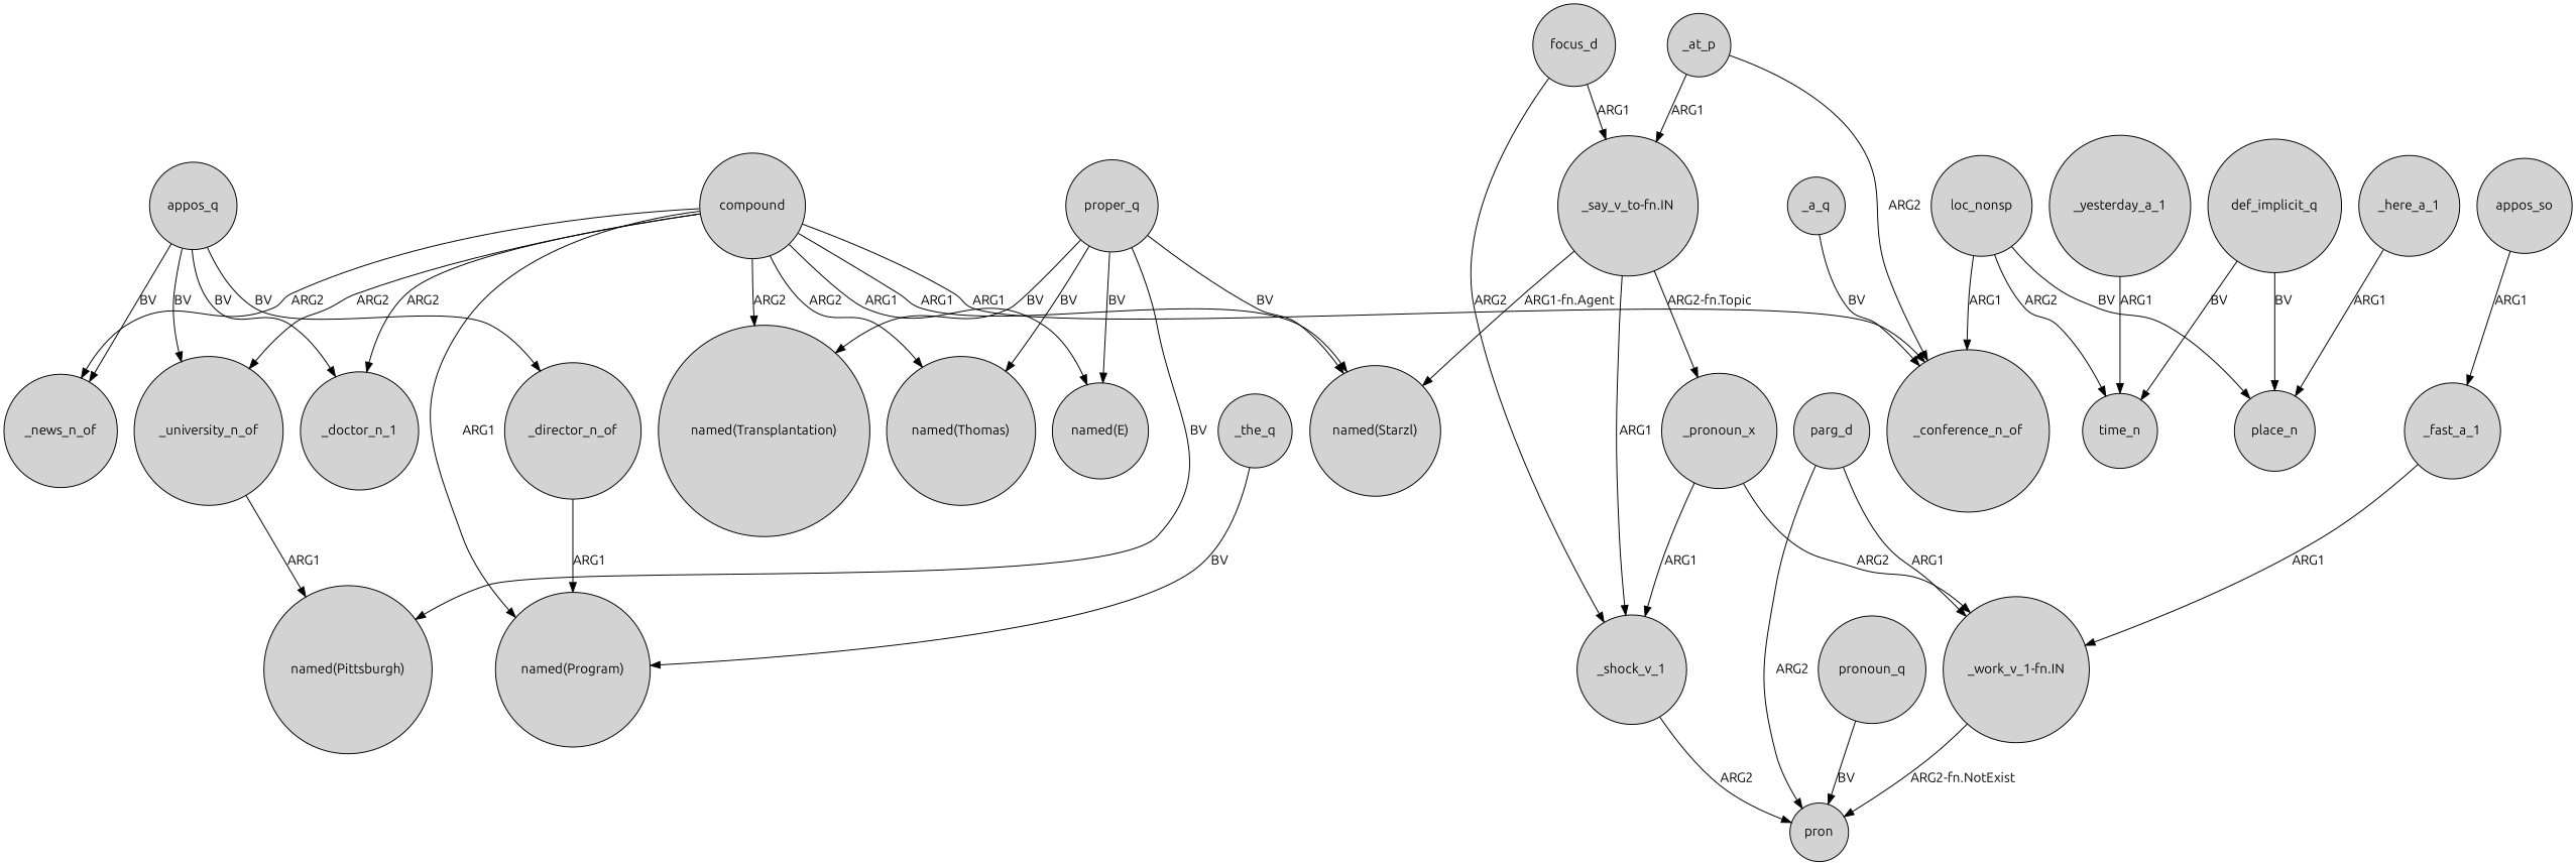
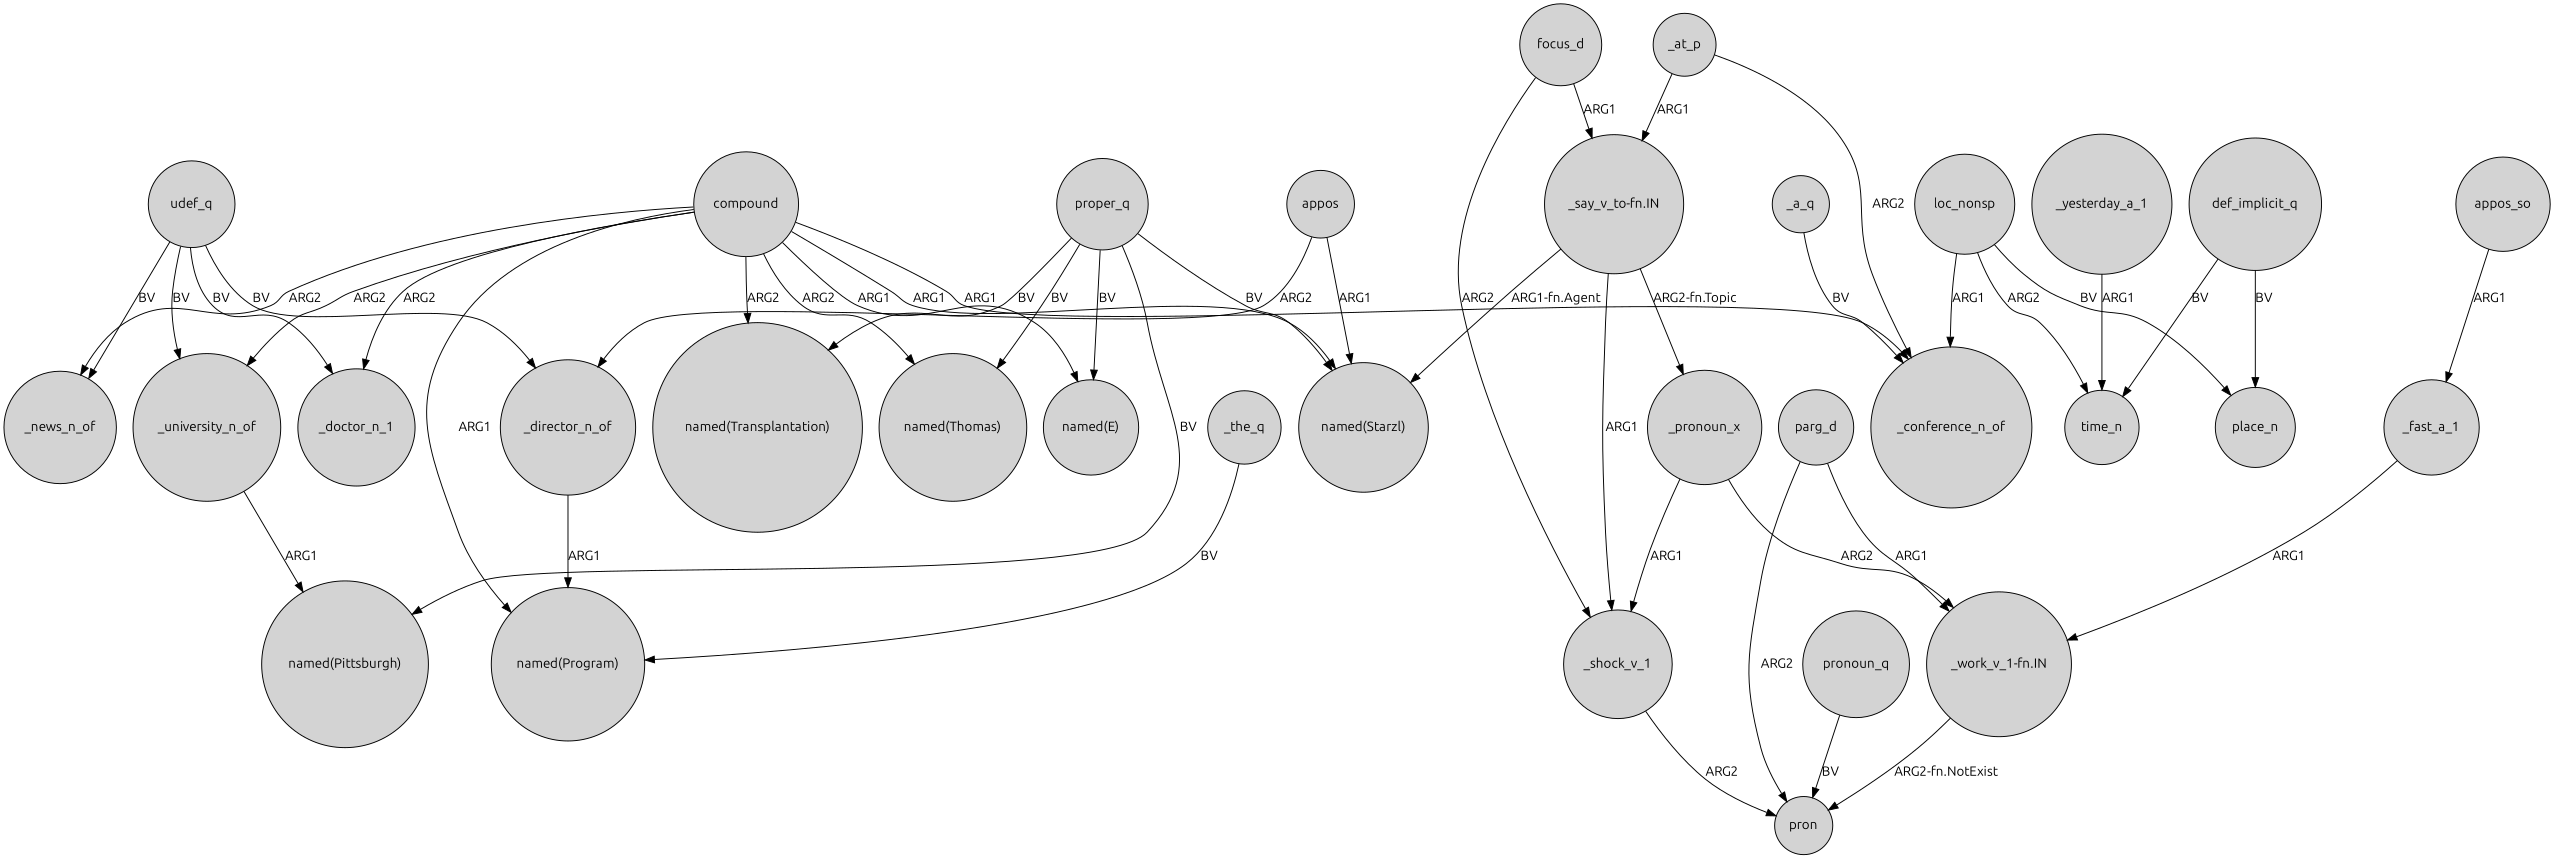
  digraph {
    fontname=Ubuntu
    node [fontname=Ubuntu shape=circle style=filled]
    edge [fontname=Ubuntu]
    _director_n_of
    "named(Program)"
    compound
    _doctor_n_1
    "named(Starzl)"
    _conference_n_of
    _university_n_of
    "named(E)"
    "named(Transplantation)"
    "named(Thomas)"
    _news_n_of
    "named(Pittsburgh)"
    _yesterday_a_1
    time_n
-   _here_a_1
    place_n
    "_say_v_to-fn.IN"
    n18 [label=_pronoun_x]
    _shock_v_1
    "_work_v_1-fn.IN"
    proper_q
    _a_q
    def_implicit_q
    pron
    loc_nonsp
    _fast_a_1
-   udef_q [label=appos_q]
+   udef_q
    parg_d
+   appos
    pronoun_q
    n31 [label=appos_so]
    _at_p
    focus_d
    _the_q
    _director_n_of -> "named(Program)" [label=ARG1]
    compound -> "named(Program)" [label=ARG1]
    compound -> _doctor_n_1 [label=ARG2]
    compound -> "named(Starzl)" [label=ARG1]
    compound -> _conference_n_of [label=ARG1]
    compound -> _university_n_of [label=ARG2]
    compound -> "named(E)" [label=ARG1]
    compound -> "named(Transplantation)" [label=ARG2]
    compound -> "named(Thomas)" [label=ARG2]
    compound -> _news_n_of [label=ARG2]
    _university_n_of -> "named(Pittsburgh)" [label=ARG1]
    _yesterday_a_1 -> time_n [label=ARG1]
-   _here_a_1 -> place_n [label=ARG1]
    "_say_v_to-fn.IN" -> "named(Starzl)" [label="ARG1-fn.Agent"]
    "_say_v_to-fn.IN" -> n18 [label="ARG2-fn.Topic"]
    "_say_v_to-fn.IN" -> _shock_v_1 [label=ARG1]
    n18 -> _shock_v_1 [label=ARG1]
    n18 -> "_work_v_1-fn.IN" [label=ARG2]
    _shock_v_1 -> pron [label=ARG2]
    "_work_v_1-fn.IN" -> pron [label="ARG2-fn.NotExist"]
    proper_q -> "named(Starzl)" [label=BV]
    proper_q -> "named(E)" [label=BV]
    proper_q -> "named(Transplantation)" [label=BV]
    proper_q -> "named(Thomas)" [label=BV]
    proper_q -> "named(Pittsburgh)" [label=BV]
    _a_q -> _conference_n_of [label=BV]
    def_implicit_q -> time_n [label=BV]
    def_implicit_q -> place_n [label=BV]
    loc_nonsp -> _conference_n_of [label=ARG1]
    loc_nonsp -> time_n [label=ARG2]
    loc_nonsp -> place_n [label=BV]
    _fast_a_1 -> "_work_v_1-fn.IN" [label=ARG1]
    udef_q -> _director_n_of [label=BV]
    udef_q -> _doctor_n_1 [label=BV]
    udef_q -> _university_n_of [label=BV]
    udef_q -> _news_n_of [label=BV]
    parg_d -> "_work_v_1-fn.IN" [label=ARG1]
    parg_d -> pron [label=ARG2]
+   appos -> _director_n_of [label=ARG2]
+   appos -> "named(Starzl)" [label=ARG1]
    pronoun_q -> pron [label=BV]
    n31 -> _fast_a_1 [label=ARG1]
    _at_p -> _conference_n_of [label=ARG2]
    _at_p -> "_say_v_to-fn.IN" [label=ARG1]
    focus_d -> "_say_v_to-fn.IN" [label=ARG1]
    focus_d -> _shock_v_1 [label=ARG2]
    _the_q -> "named(Program)" [label=BV]
  }
